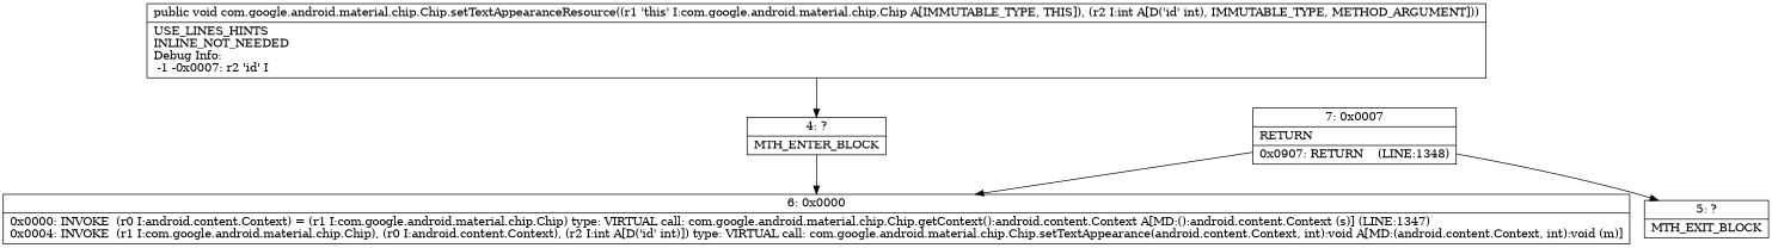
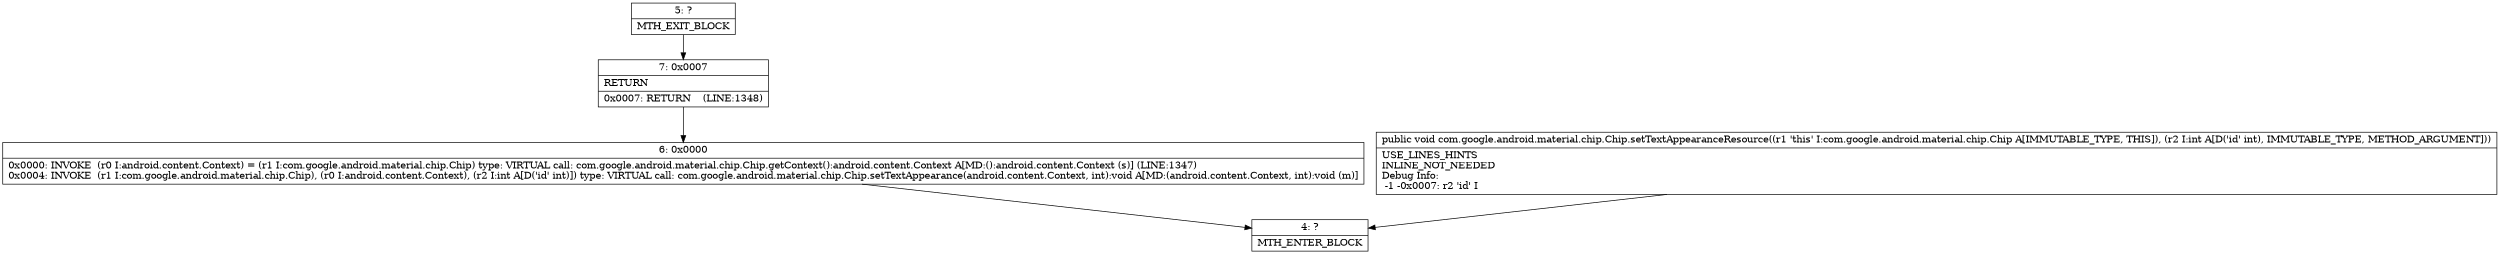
  digraph {
    node [shape=record]
    n1 [label="{4\:\ ?|MTH_ENTER_BLOCK\l}"]
    n2 [label="{6\:\ 0x0000|0x0000: INVOKE  (r0 I:android.content.Context) = (r1 I:com.google.android.material.chip.Chip) type: VIRTUAL call: com.google.android.material.chip.Chip.getContext():android.content.Context A[MD:():android.content.Context (s)] (LINE:1347)\l0x0004: INVOKE  (r1 I:com.google.android.material.chip.Chip), (r0 I:android.content.Context), (r2 I:int A[D('id' int)]) type: VIRTUAL call: com.google.android.material.chip.Chip.setTextAppearance(android.content.Context, int):void A[MD:(android.content.Context, int):void (m)]\l}"]
-   n3 [label="{7\:\ 0x0007|RETURN\l|0x0907: RETURN    (LINE:1348)\l}"]
+   n3 [label="{7\:\ 0x0007|RETURN\l|0x0007: RETURN    (LINE:1348)\l}"]
    n4 [label="{5\:\ ?|MTH_EXIT_BLOCK\l}"]
    n5 [label="{public void com.google.android.material.chip.Chip.setTextAppearanceResource((r1 'this' I:com.google.android.material.chip.Chip A[IMMUTABLE_TYPE, THIS]), (r2 I:int A[D('id' int), IMMUTABLE_TYPE, METHOD_ARGUMENT]))  | USE_LINES_HINTS\lINLINE_NOT_NEEDED\lDebug Info:\l  \-1 \-0x0007: r2 'id' I\l}"]
-   n1 -> n2
+   n2 -> n1
    n3 -> n2
-   n3 -> n4
+   n4 -> n3
    n5 -> n1
  }
